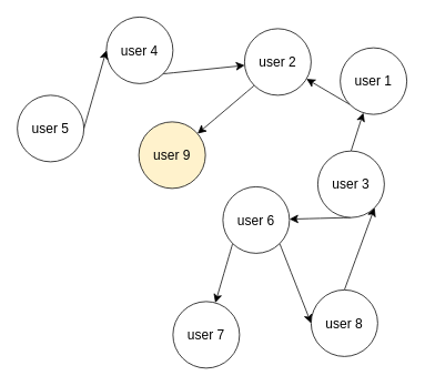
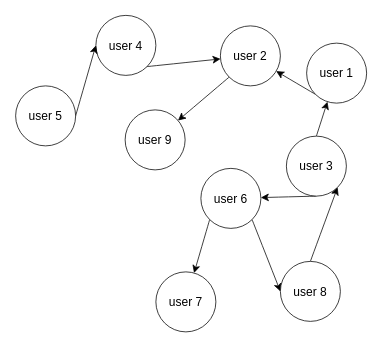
  <mxCell id="0" />
  <mxCell id="1" parent="0" />
  <mxCell id="2" style="edgeStyle=none;curved=1;rounded=0;orthogonalLoop=1;jettySize=auto;html=1;exitX=0;exitY=1;exitDx=0;exitDy=0;fontSize=12;startSize=8;endSize=8;" edge="1" parent="1" source="3" target="5"><mxGeometry relative="1" as="geometry" /></mxCell>
  <mxCell id="3" value="&lt;font style=&quot;font-size: 16px;&quot;&gt;user 1&lt;/font&gt;" style="ellipse;whiteSpace=wrap;html=1;aspect=fixed;" vertex="1" parent="1"><mxGeometry x="408" y="57" width="80" height="80" as="geometry" /></mxCell>
  <mxCell id="4" style="edgeStyle=none;curved=1;rounded=0;orthogonalLoop=1;jettySize=auto;html=1;exitX=0;exitY=1;exitDx=0;exitDy=0;fontSize=12;startSize=8;endSize=8;" edge="1" parent="1" source="5" target="19"><mxGeometry relative="1" as="geometry" /></mxCell>
  <mxCell id="5" value="&lt;font style=&quot;font-size: 16px;&quot;&gt;user 2&lt;/font&gt;" style="ellipse;whiteSpace=wrap;html=1;aspect=fixed;" vertex="1" parent="1"><mxGeometry x="293" y="34" width="80" height="80" as="geometry" /></mxCell>
  <mxCell id="6" style="edgeStyle=none;curved=1;rounded=0;orthogonalLoop=1;jettySize=auto;html=1;exitX=0.5;exitY=0;exitDx=0;exitDy=0;fontSize=12;startSize=8;endSize=8;" edge="1" parent="1" source="8" target="3"><mxGeometry relative="1" as="geometry" /></mxCell>
  <mxCell id="7" style="edgeStyle=none;curved=1;rounded=0;orthogonalLoop=1;jettySize=auto;html=1;exitX=0.5;exitY=1;exitDx=0;exitDy=0;fontSize=12;startSize=8;endSize=8;" edge="1" parent="1" source="8" target="15"><mxGeometry relative="1" as="geometry" /></mxCell>
  <mxCell id="8" value="&lt;font style=&quot;font-size: 16px;&quot;&gt;user 3&lt;/font&gt;" style="ellipse;whiteSpace=wrap;html=1;aspect=fixed;" vertex="1" parent="1"><mxGeometry x="381" y="181" width="80" height="80" as="geometry" /></mxCell>
  <mxCell id="9" style="edgeStyle=none;curved=1;rounded=0;orthogonalLoop=1;jettySize=auto;html=1;exitX=1;exitY=1;exitDx=0;exitDy=0;fontSize=12;startSize=8;endSize=8;" edge="1" parent="1" source="10" target="5"><mxGeometry relative="1" as="geometry" /></mxCell>
  <mxCell id="10" value="&lt;font style=&quot;font-size: 16px;&quot;&gt;user 4&lt;/font&gt;" style="ellipse;whiteSpace=wrap;html=1;aspect=fixed;" vertex="1" parent="1"><mxGeometry x="127" y="20" width="80" height="80" as="geometry" /></mxCell>
  <mxCell id="11" style="edgeStyle=none;curved=1;rounded=0;orthogonalLoop=1;jettySize=auto;html=1;exitX=1;exitY=0.5;exitDx=0;exitDy=0;entryX=0;entryY=0.5;entryDx=0;entryDy=0;fontSize=12;startSize=8;endSize=8;" edge="1" parent="1" source="12" target="10"><mxGeometry relative="1" as="geometry" /></mxCell>
  <mxCell id="12" value="&lt;font style=&quot;font-size: 16px;&quot;&gt;user 5&lt;/font&gt;" style="ellipse;whiteSpace=wrap;html=1;aspect=fixed;" vertex="1" parent="1"><mxGeometry x="20" y="114" width="80" height="80" as="geometry" /></mxCell>
  <mxCell id="13" style="edgeStyle=none;curved=1;rounded=0;orthogonalLoop=1;jettySize=auto;html=1;exitX=0;exitY=1;exitDx=0;exitDy=0;fontSize=12;startSize=8;endSize=8;" edge="1" parent="1" source="15" target="16"><mxGeometry relative="1" as="geometry" /></mxCell>
  <mxCell id="14" style="edgeStyle=none;curved=1;rounded=0;orthogonalLoop=1;jettySize=auto;html=1;exitX=1;exitY=1;exitDx=0;exitDy=0;entryX=0;entryY=0.5;entryDx=0;entryDy=0;fontSize=12;startSize=8;endSize=8;" edge="1" parent="1" source="15" target="18"><mxGeometry relative="1" as="geometry" /></mxCell>
  <mxCell id="15" value="&lt;font style=&quot;font-size: 16px;&quot;&gt;user 6&lt;/font&gt;" style="ellipse;whiteSpace=wrap;html=1;aspect=fixed;" vertex="1" parent="1"><mxGeometry x="267" y="224" width="80" height="80" as="geometry" /></mxCell>
  <mxCell id="16" value="&lt;font style=&quot;font-size: 16px;&quot;&gt;user 7&lt;/font&gt;" style="ellipse;whiteSpace=wrap;html=1;aspect=fixed;" vertex="1" parent="1"><mxGeometry x="207" y="362" width="80" height="80" as="geometry" /></mxCell>
  <mxCell id="17" style="edgeStyle=none;curved=1;rounded=0;orthogonalLoop=1;jettySize=auto;html=1;exitX=0.5;exitY=0;exitDx=0;exitDy=0;entryX=1;entryY=1;entryDx=0;entryDy=0;fontSize=12;startSize=8;endSize=8;" edge="1" parent="1" source="18" target="8"><mxGeometry relative="1" as="geometry" /></mxCell>
  <mxCell id="18" value="&lt;font style=&quot;font-size: 16px;&quot;&gt;user 8&lt;/font&gt;" style="ellipse;whiteSpace=wrap;html=1;aspect=fixed;" vertex="1" parent="1"><mxGeometry x="373" y="348" width="80" height="80" as="geometry" /></mxCell>
- <mxCell id="19" value="&lt;font style=&quot;font-size: 16px;&quot;&gt;user 9&lt;/font&gt;" style="ellipse;whiteSpace=wrap;html=1;aspect=fixed;fillColor=#fff2cc;" vertex="1" parent="1"><mxGeometry x="166" y="146" width="80" height="80" as="geometry" /></mxCell>
+ <mxCell id="19" value="&lt;font style=&quot;font-size: 16px;&quot;&gt;user 9&lt;/font&gt;" style="ellipse;whiteSpace=wrap;html=1;aspect=fixed;" vertex="1" parent="1"><mxGeometry x="166" y="146" width="80" height="80" as="geometry" /></mxCell>
